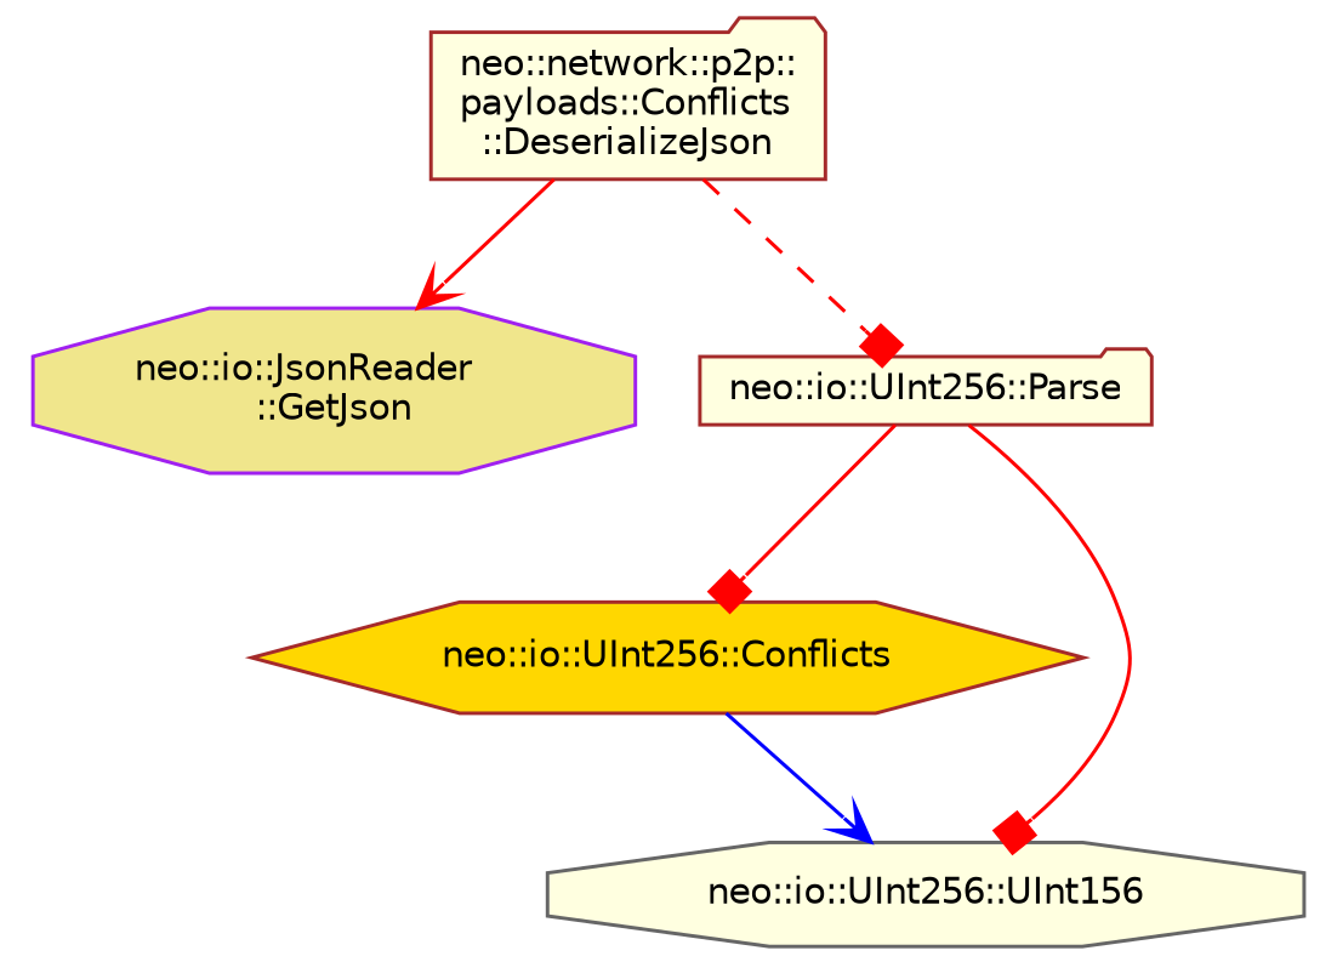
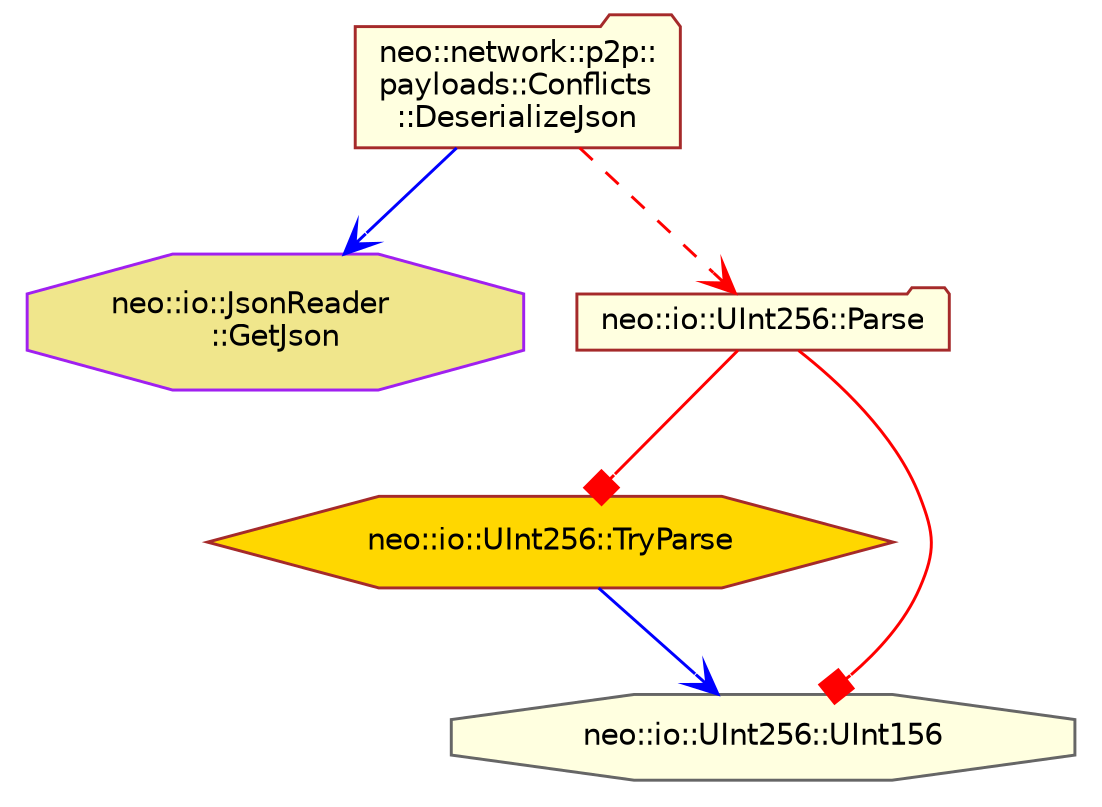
  digraph {
    rankdir=TB
    node [color=brown fillcolor=lightyellow fontname=Helvetica fontsize=10 shape=folder style=filled]
    edge [arrowhead=box color=red fontname=Helvetica fontsize=10 labelfontname=Helvetica labelfontsize=10 style=solid]
    n1 [fontcolor=black height=0.2 label="neo::network::p2p::\lpayloads::Conflicts\l::DeserializeJson" width=0.4]
    n2 [color=purple fillcolor=khaki height=0.2 label="neo::io::JsonReader\l::GetJson" shape=octagon width=0.4]
    n3 [height=0.2 label="neo::io::UInt256::Parse" width=0.4]
-   n4 [fillcolor=gold height=0.2 label="neo::io::UInt256::Conflicts" shape=hexagon width=0.4]
+   n4 [fillcolor=gold height=0.2 label="neo::io::UInt256::TryParse" shape=hexagon width=0.4]
    n5 [color=gray40 height=0.2 label="neo::io::UInt256::UInt156" shape=octagon width=0.4]
-   n1 -> n2 [arrowhead=vee]
-   n1 -> n3 [style=dashed]
+   n1 -> n2 [arrowhead=vee color=blue]
+   n1 -> n3 [arrowhead=vee style=dashed]
    n3 -> n4
    n3 -> n5
    n4 -> n5 [arrowhead=vee color=blue]
  }
